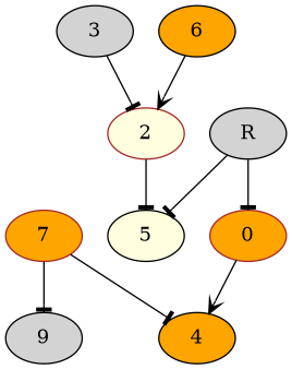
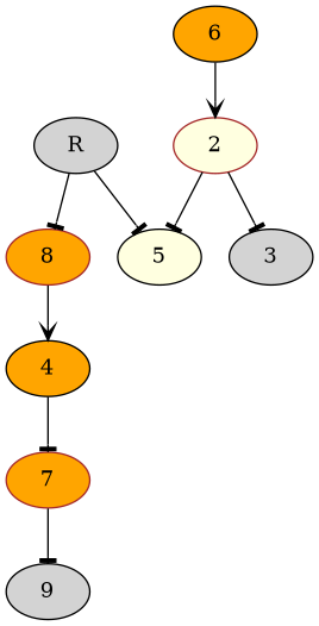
  digraph {
    node [color=black fillcolor=orange style=filled]
    edge [arrowhead=tee]
    7 [color=brown]
    4
    2 [color=brown fillcolor=lightyellow]
    3 [fillcolor=lightgrey]
    5 [fillcolor=lightyellow]
    9 [fillcolor=lightgrey]
    6
-   8 [color=brown label=0]
+   8 [color=brown]
    R [fillcolor=lightgrey]
    7 -> 9
-   7 -> 4
-   3 -> 2
+   4 -> 7
+   2 -> 3
    2 -> 5
    6 -> 2 [arrowhead=vee]
    8 -> 4 [arrowhead=vee]
    R -> 5
    R -> 8
  }
